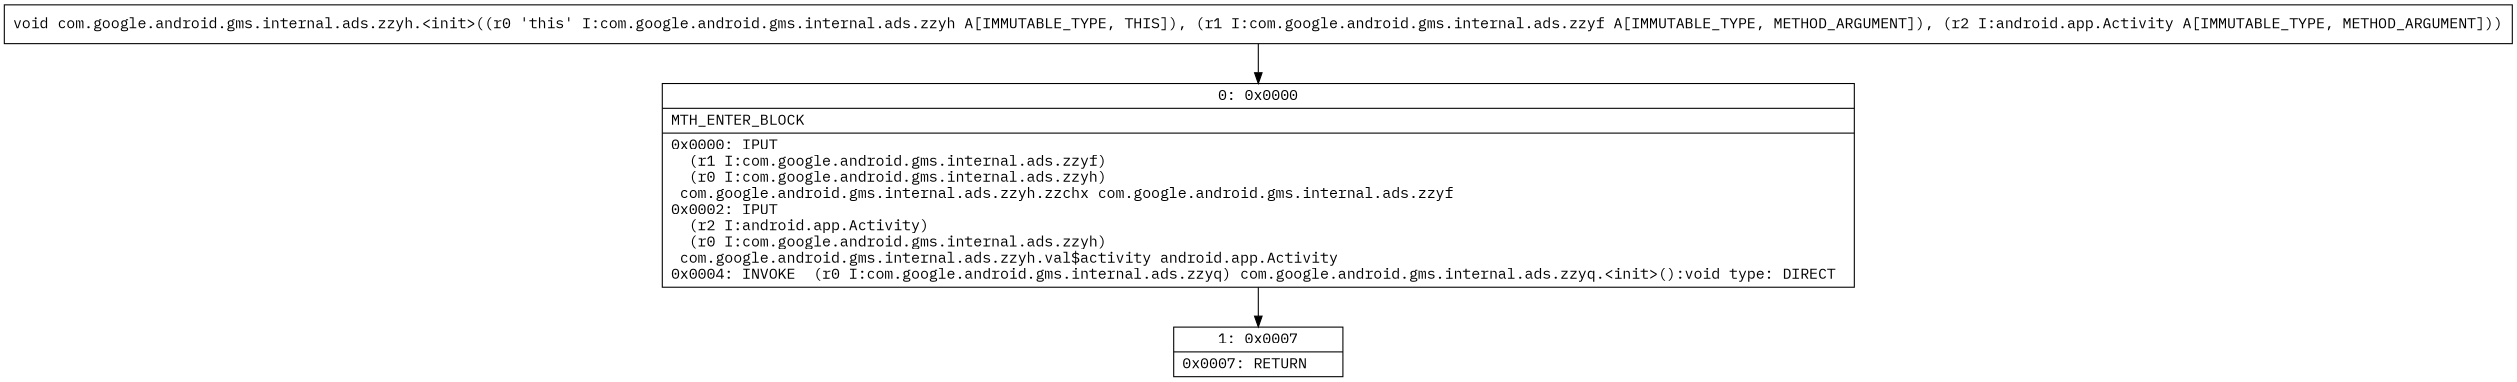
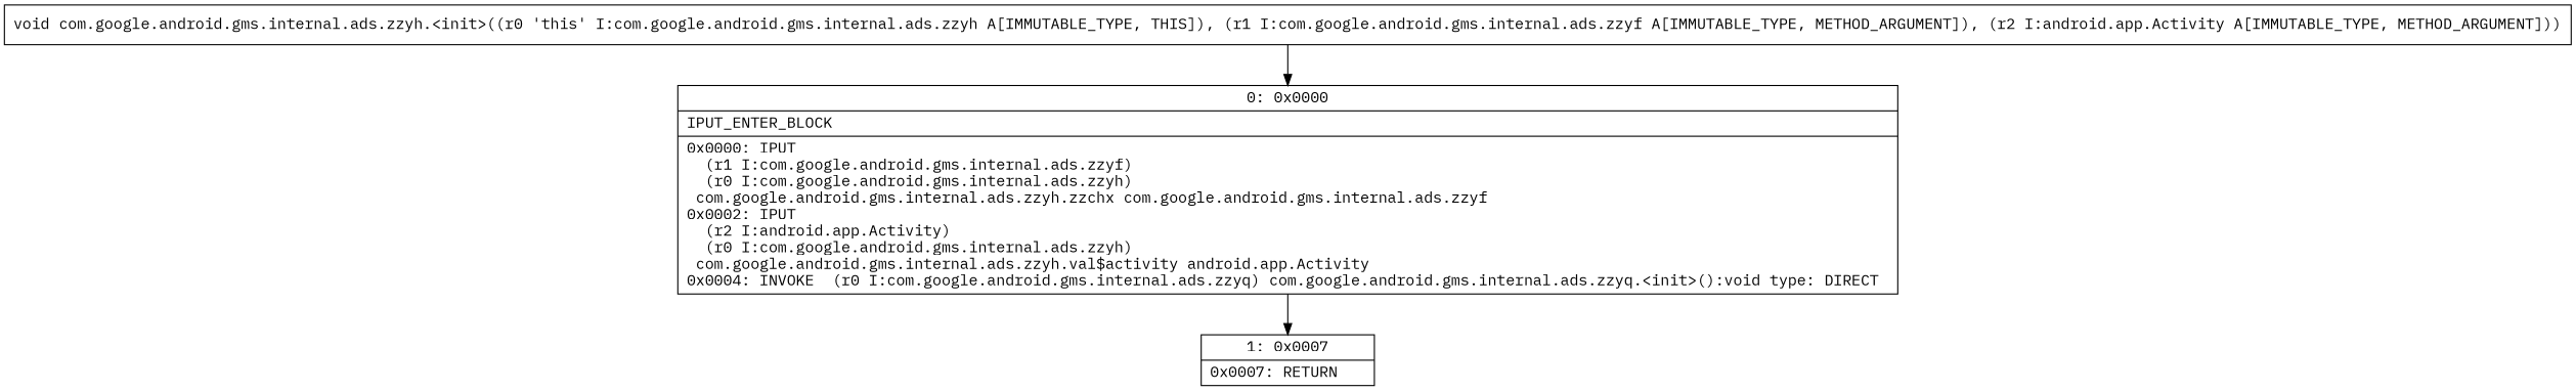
  digraph {
    fontname="IBM Plex Mono"
    node [shape=record fontname="IBM Plex Mono"]
    edge [fontname="IBM Plex Mono"]
-   n1 [label="{0\:\ 0x0000|MTH_ENTER_BLOCK\l|0x0000: IPUT  \l  (r1 I:com.google.android.gms.internal.ads.zzyf)\l  (r0 I:com.google.android.gms.internal.ads.zzyh)\l com.google.android.gms.internal.ads.zzyh.zzchx com.google.android.gms.internal.ads.zzyf \l0x0002: IPUT  \l  (r2 I:android.app.Activity)\l  (r0 I:com.google.android.gms.internal.ads.zzyh)\l com.google.android.gms.internal.ads.zzyh.val$activity android.app.Activity \l0x0004: INVOKE  (r0 I:com.google.android.gms.internal.ads.zzyq) com.google.android.gms.internal.ads.zzyq.\<init\>():void type: DIRECT \l}"]
+   n1 [label="{0\:\ 0x0000|IPUT_ENTER_BLOCK\l|0x0000: IPUT  \l  (r1 I:com.google.android.gms.internal.ads.zzyf)\l  (r0 I:com.google.android.gms.internal.ads.zzyh)\l com.google.android.gms.internal.ads.zzyh.zzchx com.google.android.gms.internal.ads.zzyf \l0x0002: IPUT  \l  (r2 I:android.app.Activity)\l  (r0 I:com.google.android.gms.internal.ads.zzyh)\l com.google.android.gms.internal.ads.zzyh.val$activity android.app.Activity \l0x0004: INVOKE  (r0 I:com.google.android.gms.internal.ads.zzyq) com.google.android.gms.internal.ads.zzyq.\<init\>():void type: DIRECT \l}"]
    n2 [label="{1\:\ 0x0007|0x0007: RETURN   \l}"]
    n3 [label="{void com.google.android.gms.internal.ads.zzyh.\<init\>((r0 'this' I:com.google.android.gms.internal.ads.zzyh A[IMMUTABLE_TYPE, THIS]), (r1 I:com.google.android.gms.internal.ads.zzyf A[IMMUTABLE_TYPE, METHOD_ARGUMENT]), (r2 I:android.app.Activity A[IMMUTABLE_TYPE, METHOD_ARGUMENT])) }"]
    n1 -> n2
    n3 -> n1
  }
